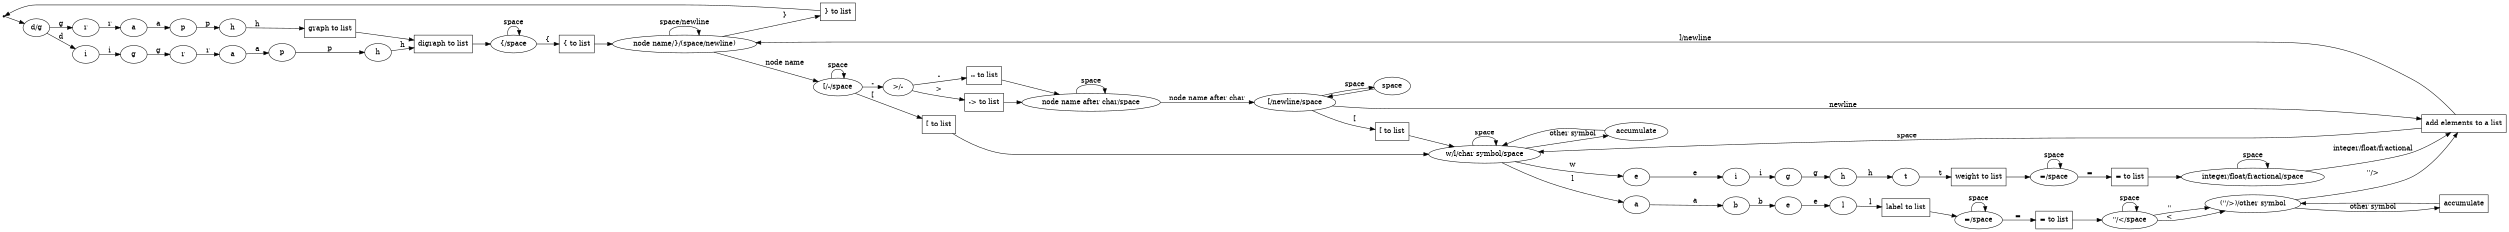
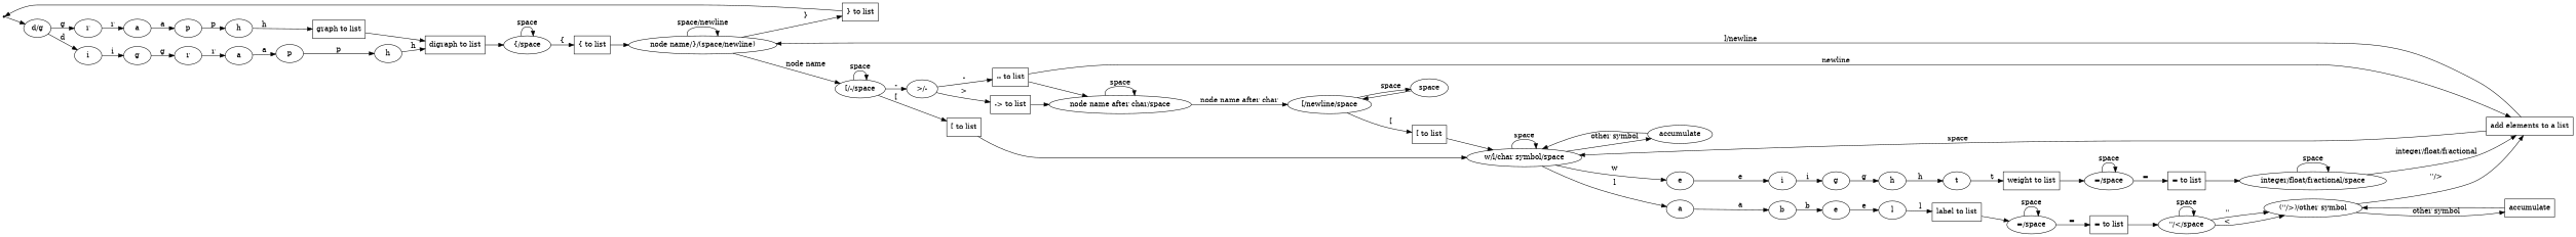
  digraph {
    rankdir=LR
    node [shape=ellipse]
    start [shape=point]
    n2 [label="d/g"]
    n3 [label=i]
    n4 [label=r]
    n5 [label=g]
    n6 [label=a]
    n7 [label="add elements to a list" shape=box]
    n8 [label="node name/}/(space/newline)"]
    n9 [label="w/l/char symbol/space"]
    n10 [label="[/-/space"]
    n11 [label="} to list" shape=box]
    n12 [label=e]
    n13 [label=a]
    n14 [label=accumulate]
    n15 [label=r]
    n16 [label=a]
    n17 [label=p]
    n18 [label=h]
    n19 [label="digraph to list" shape=box]
    n20 [label="{/space"]
    n21 [label="{ to list" shape=box]
    n22 [label=p]
    n23 [label=h]
    n24 [label="graph to list" shape=box]
    n25 [label="[ to list" shape=box]
    n26 [label=" >/- "]
    n27 [label="-- to list" shape=box]
    n28 [label="-> to list" shape=box]
    n29 [label="node name after char/space"]
    n30 [label="[/newline/space"]
    space [shape=""]
    n32 [label="[ to list" shape=box]
    n33 [label=i]
    n34 [label=b]
    n35 [label=g]
    n36 [label=h]
    n37 [label=t]
    n38 [label="weight to list" shape=box]
    n39 [label="=/space"]
    n40 [label="= to list" shape=box]
    n41 [label="integer/float/fractional/space"]
    n42 [label=e]
    n43 [label=l]
    n44 [label="label to list" shape=box]
    n45 [label="=/space"]
    n46 [label="= to list" shape=box]
    n47 [label="''/</space"]
    n48 [label="(''/>)/other symbol"]
    n49 [label=accumulate shape=box]
    start -> n2
    n2 -> n3 [label=d]
    n2 -> n4 [label=g]
    n3 -> n5 [label=i]
    n4 -> n6 [label=r]
    n5 -> n15 [label=g]
    n6 -> n22 [label=a]
    n7 -> n8 [label=" ]/newline "]
    n7 -> n9 [label=" space"]
    n8 -> n8 [label="space/newline"]
    n8 -> n10 [label="node name"]
    n8 -> n11 [label="}"]
    n9 -> n9 [label=space]
    n9 -> n12 [label=w]
    n9 -> n13 [label=l]
    n9 -> n14 [label="other symbol"]
    n10 -> n10 [label=space]
    n10 -> n25 [label="["]
    n10 -> n26 [label="-"]
    n11 -> start
    n12 -> n33 [label=e]
    n13 -> n34 [label=a]
    n14 -> n9
    n15 -> n16 [label=r]
    n16 -> n17 [label=a]
    n17 -> n18 [label=p]
    n18 -> n19 [label=h]
    n19 -> n20
    n20 -> n20 [label=space]
    n20 -> n21 [label="{"]
    n21 -> n8
    n22 -> n23 [label=p]
    n23 -> n24 [label=h]
    n24 -> n19
    n25 -> n9
    n26 -> n27 [label="-"]
    n26 -> n28 [label=">"]
    n27 -> n29
    n28 -> n29
    n29 -> n29 [label=space]
    n29 -> n30 [label="node name after char"]
-   n30 -> n7 [label=" newline "]
+   n27 -> n7 [label=" newline "]
    n30 -> space [label=space]
    n30 -> n32 [label=" [ "]
    space -> n30
    n32 -> n9
    n33 -> n35 [label=i]
    n34 -> n42 [label=b]
    n35 -> n36 [label=g]
    n36 -> n37 [label=h]
    n37 -> n38 [label=t]
    n38 -> n39
    n39 -> n39 [label=space]
    n39 -> n40 [label="="]
    n40 -> n41
    n41 -> n7 [label="integer/float/fractional"]
    n41 -> n41 [label=space]
    n42 -> n43 [label=e]
    n43 -> n44 [label=l]
    n44 -> n45
    n45 -> n45 [label=space]
    n45 -> n46 [label="="]
    n46 -> n47
    n47 -> n47 [label=space]
    n47 -> n48 [label="<"]
    n47 -> n48 [label="''"]
    n48 -> n7 [label="''/>"]
    n48 -> n49 [label="other symbol"]
    n49 -> n48
  }
